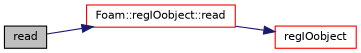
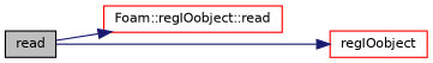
  digraph {
    rankdir=LR
    node [color=red fontname=Helvetica fontsize=10 shape=record]
    edge [color=midnightblue fontname=Helvetica fontsize=10 labelfontname=Helvetica labelfontsize=10 style=solid]
    n1 [color=black fillcolor=grey75 fontcolor=black height=0.2 label=read style=filled width=0.4]
    n2 [height=0.2 label="Foam::regIOobject::read" width=0.4]
    n3 [height=0.2 label=regIOobject width=0.4]
    n1 -> n2
-   n2 -> n3
+   n1 -> n3
  }
